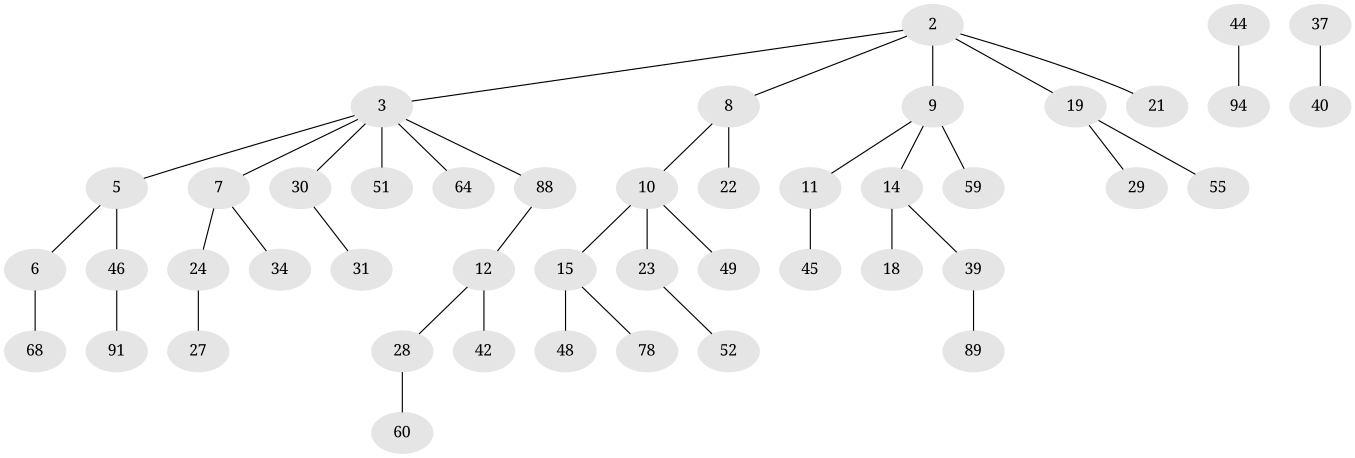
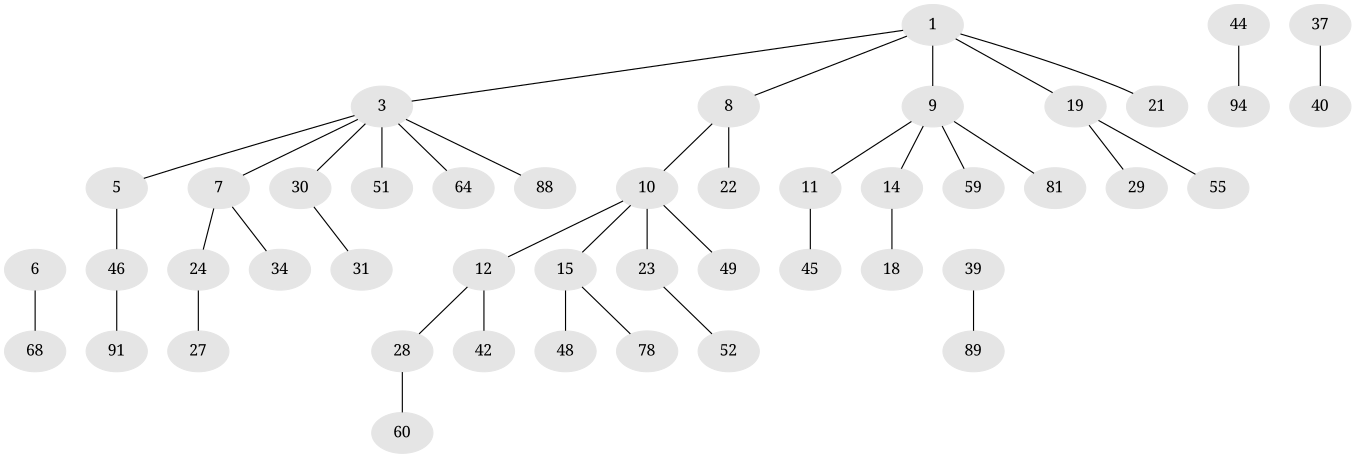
  graph {
    fontname="Noto Serif"
    node [color=gray90 fontname="Noto Serif" style=filled]
    edge [fontname="Noto Serif"]
-   1 [super="+2+4" label=2]
+   1 [super="+2+4"]
    3 [super="+25"]
    8
    9
    n5 [label=19 super="+86"]
    21 [super="+33+36+57"]
    5 [super="+43+19"]
    7
    30
    n10 [label=51]
    64 [super="+73"]
    88
    10 [super="+47"]
    22 [super="+62+58"]
    11 [super="+32+61"]
    14 [super="+17"]
    59
+   81
    29
    55 [super="+65+66+67"]
    6
    46
    24 [super="+63+38"]
    34 [super="+87"]
    31
    68
    n27 [label=94 super="+69"]
    44
    91
    27
    37
    40
    12 [super="+20+26"]
    15 [super="+16+51"]
    23 [super="+93"]
    49 [super="+74"]
    45 [super="+50"]
    18
    39
    28
    42 [super="+77"]
    48 [super="+85+53"]
    78
    52 [super="+56"]
    60
    89
    1 -- 3
    1 -- 8
    1 -- 9
    1 -- n5
    1 -- 21
    3 -- 5
    3 -- 7
    3 -- 30
    3 -- n10
    3 -- 64
    3 -- 88
    8 -- 10
    8 -- 22
    9 -- 11
    9 -- 14
    9 -- 59
+   9 -- 81
    n5 -- 29
    n5 -- 55
-   5 -- 6
    5 -- 46
    7 -- 24
    7 -- 34
    30 -- 31
-   88 -- 12
+   10 -- 12
    10 -- 15
    10 -- 23
    10 -- 49
    11 -- 45
    14 -- 18
-   14 -- 39
    6 -- 68
    46 -- 91
    24 -- 27
    44 -- n27
    37 -- 40
    12 -- 28
    12 -- 42
    15 -- 48
    15 -- 78
    23 -- 52
    39 -- 89
    28 -- 60
  }
